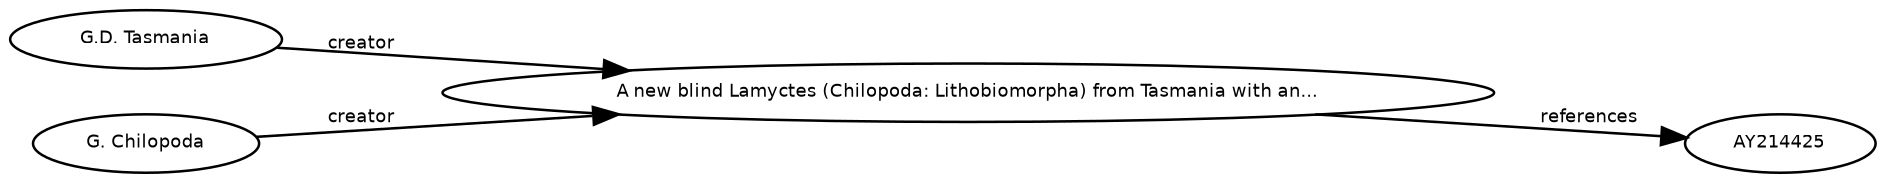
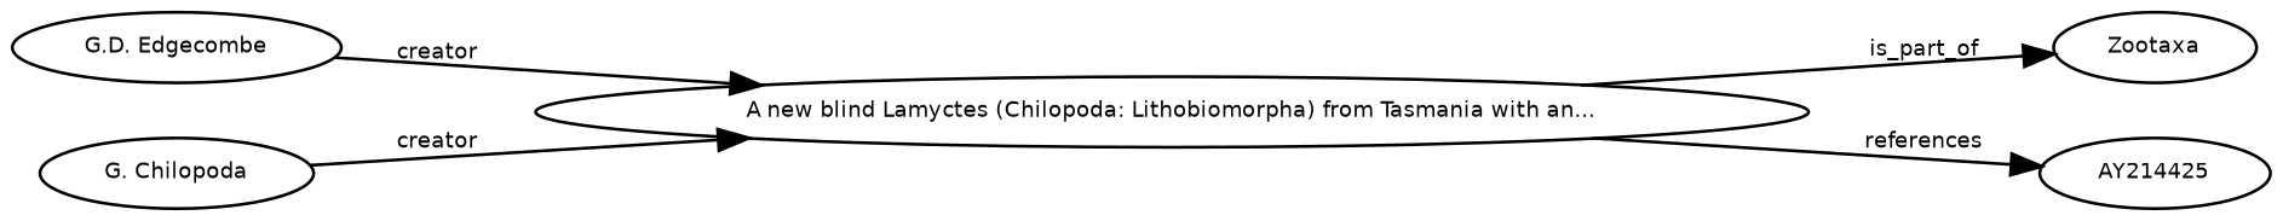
  digraph {
    rankdir=LR
    node [fontname=Helvetica fontsize=7]
    edge [fontname=Helvetica fontsize=7]
    n1 [height=0.27433100247 label="A new blind Lamyctes (Chilopoda: Lithobiomorpha) from Tasmania with an..." width=0.27433100247]
+   n2 [height=0.27433100247 label=Zootaxa width=0.27433100247]
    n3 [height=0.27433100247 label=AY214425 width=0.27433100247]
-   n4 [height=0.27433100247 label="G.D. Tasmania" width=0.27433100247]
+   n4 [height=0.27433100247 label="G.D. Edgecombe" width=0.27433100247]
    n5 [height=0.27433100247 label="G. Chilopoda" width=0.27433100247]
+   n1 -> n2 [label=is_part_of]
    n1 -> n3 [label=references]
    n4 -> n1 [label=creator]
    n5 -> n1 [label=creator]
  }
